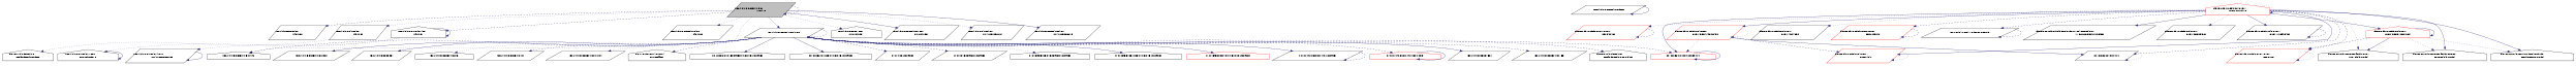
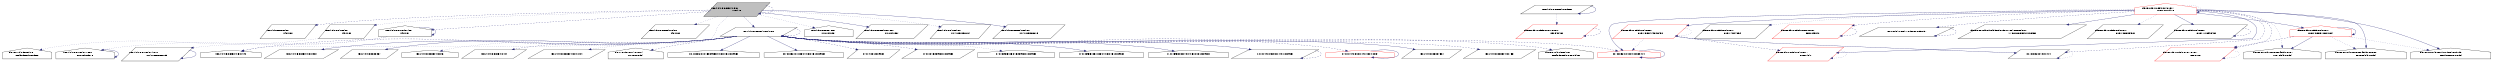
  digraph {
    rankdir=TB
    node [color=black fillcolor=white fontname=Helvetica fontsize=10 shape=parallelogram style=filled]
    edge [color=midnightblue fontname=Helvetica fontsize=10 labelfontname=Helvetica labelfontsize=10 style=solid]
    n1 [fillcolor=grey75 fontcolor=black height=0.2 label="neo4j.time.DateTime.to\l_native" width=0.4]
    n2 [height=0.2 label="neo4j.time.Time.hour\l_minute_second" width=0.4]
    n3 [height=0.2 label="neo4j.time.DateTime.hour\l_minute_second" width=0.4]
    n4 [height=0.2 label="neo4j.time.Date.iso\l_format" width=0.4]
    n5 [height=0.2 label="neo4j.time.Time.iso\l_format" width=0.4]
    n6 [height=0.2 label="neo4j.time.Duration.iso\l_format" shape=house width=0.4]
    n7 [height=0.2 label="neo4j.time.DateTime.iso\l_format" width=0.4]
    n8 [height=0.2 label="neo4j.time.DateTime.timetz" width=0.4]
    n9 [height=0.2 label="neo4j.time.DateTime.tzinfo" shape=house width=0.4]
    n10 [height=0.2 label="neo4j.time.Date.year\l_month_day" shape=house width=0.4]
    n11 [height=0.2 label="neo4j.time.DateTime.year\l_month_day" width=0.4]
    n12 [height=0.2 label="django.utils.datetime\l_safe.datetime.date" shape=house width=0.4]
    n13 [height=0.2 label="neo4j.time.DateTime.date" width=0.4]
    n14 [height=0.2 label="neo4j.time.Duration.hours\l_minutes_seconds" width=0.4]
    n15 [height=0.2 label="neo4j.time.Duration.years\l_months_days" shape=house width=0.4]
    n16 [height=0.2 label="django.utils.datetime\l_safe.datetime.combine" shape=house width=0.4]
    n17 [height=0.2 label="neo4j.time.DateTime.order" width=0.4]
    n18 [height=0.2 label="neo4j.time.Date.day" width=0.4]
    n19 [height=0.2 label="neo4j.time.DateTime.day" shape=house width=0.4]
    n20 [height=0.2 label="neo4j.time.Date.month" width=0.4]
    n21 [height=0.2 label="neo4j.time.DateTime.month" width=0.4]
-   n22 [height=0.2 label="pip._vendor.toml.tz.Toml\lTz.utcoffset" shape=house width=0.4]
+   n22 [height=0.2 label="pip._vendor.toml.tz.Toml\lTz.neomodel" shape=house width=0.4]
    n23 [height=0.2 label="psycopg2.tz.FixedOffsetTimezone.utcoffset" shape=house width=0.4]
    n24 [height=0.2 label="psycopg2.tz.LocalTimezone.utcoffset" shape=house width=0.4]
    n25 [height=0.2 label="pytz.UTC.utcoffset" width=0.4]
    n26 [height=0.2 label="pytz._FixedOffset.utcoffset" width=0.4]
    n27 [height=0.2 label="pytz.reference.FixedOffset.utcoffset" shape=house width=0.4]
    n28 [height=0.2 label="pytz.reference.LocalTimezone.utcoffset" shape=house width=0.4]
-   n29 [color=red height=0.2 label="pytz.reference.USTimeZone.utcoffset" shape=house width=0.4]
+   n29 [height=0.2 label="pytz.reference.USTimeZone.utcoffset" shape=house width=0.4]
    n30 [height=0.2 label="pytz.tzinfo.StaticTzInfo.utcoffset" width=0.4]
    n31 [color=red height=0.2 label="pytz.tzinfo.DstTzInfo.neomodel" shape=house width=0.4]
    n32 [height=0.2 label="neo4j.time.Date.year" width=0.4]
    n33 [height=0.2 label="neo4j.time.DateTime.year" width=0.4]
    n34 [color=red height=0.2 label="psycopg2.sql.Composed.join" shape=house width=0.4]
    n35 [color=red height=0.2 label="django.db.models.sql.query.\lQuery.combine" shape=house width=0.4]
    n36 [color=red height=0.2 label="django.db.models.query.Query\lSet.distinct" width=0.4]
    n37 [color=red height=0.2 label="django.db.models.query.Query\lSet.extra" width=0.4]
    n38 [color=red height=0.2 label="django.db.models.sql.query.\lQuery.get_initial_alias" width=0.4]
    n39 [color=red height=0.2 label="django.db.models.sql.query.\lQuery.join" width=0.4]
    n40 [height=0.2 label="psycopg2.sql.SQL.join" width=0.4]
    n41 [height=0.2 label="django.db.models.sql.query.\lQuery.is_sliced" width=0.4]
    n42 [height=0.2 label="django.contrib.postgres.fields.array.\lArrayField.model" shape=house width=0.4]
    n43 [height=0.2 label="django.contrib.postgres.fields.ranges.\lRangeField.model" shape=house width=0.4]
    n44 [height=0.2 label="django.contrib.sessions.backends.db.\lSessionStore.model" shape=house width=0.4]
    n45 [color=red height=0.2 label="django.db.models.query.Query\lSet.order_by" width=0.4]
    n46 [height=0.2 label="neomodel.match.NodeSet.order_by" width=0.4]
    n47 [height=0.2 label="django.contrib.gis.db.backends.mysql.operations.\lMySQLOperations.select" width=0.4]
    n48 [color=red height=0.2 label="django.db.models.sql.query.\lQuery.set_extra_mask" shape=house width=0.4]
    n49 [height=0.2 label="django.db.models.sql.query.\lQuery.set_select" width=0.4]
-   n50 [height=0.2 label="django.db.models.utils.query.\lQuery.unref_alias" width=0.4]
+   n50 [height=0.2 label="django.db.models.sql.query.\lQuery.unref_alias" width=0.4]
    n1 -> n1 [style=dashed]
    n1 -> n2 [style=dotted]
    n1 -> n3
    n1 -> n4 [style=dashed]
    n1 -> n5 [style=dotted]
    n1 -> n6 [style=dashed]
    n1 -> n7 [style=dotted]
    n1 -> n8 [style=dashed]
    n1 -> n9 [style=dotted]
    n1 -> n10 [style=dotted]
    n1 -> n11
    n5 -> n12 [style=dotted]
    n6 -> n6
    n6 -> n14 [style=dotted]
    n6 -> n15 [style=dotted]
    n8 -> n8 [style=dashed]
    n8 -> n9 [style=dashed]
    n8 -> n16 [style=dashed]
    n8 -> n17
    n8 -> n18
    n8 -> n19 [style=dotted]
    n8 -> n20 [style=dashed]
    n8 -> n21 [style=dotted]
    n8 -> n22 [style=dashed]
    n8 -> n23
    n8 -> n24
    n8 -> n25 [style=dashed]
    n8 -> n26 [style=dashed]
    n8 -> n27 [style=dotted]
    n8 -> n28
    n8 -> n29
    n8 -> n30
    n8 -> n31 [style=dashed]
    n8 -> n32
    n8 -> n33 [style=dashed]
    n8 -> n34 [style=dashed]
    n13 -> n13
    n14 -> n14
    n15 -> n15
    n30 -> n30 [style=dashed]
    n31 -> n31
    n34 -> n34
    n35 -> n34
    n35 -> n35 [style=dotted]
-   n35 -> n36 [style=dotted]
+   n13 -> n36 [style=dotted]
    n35 -> n37 [style=dashed]
    n35 -> n38
    n35 -> n39
    n35 -> n40 [style=dashed]
    n35 -> n41 [style=dotted]
    n35 -> n42 [style=dotted]
    n35 -> n43
    n35 -> n44
    n35 -> n45 [style=dashed]
    n35 -> n46 [style=dashed]
    n35 -> n47
    n35 -> n48
    n35 -> n49 [style=dotted]
    n35 -> n50
    n36 -> n36 [style=dashed]
    n37 -> n37 [style=dotted]
    n38 -> n34 [style=dotted]
    n38 -> n38 [style=dotted]
    n38 -> n39 [style=dashed]
    n38 -> n40
    n39 -> n39 [style=dotted]
    n40 -> n40 [style=dotted]
    n45 -> n45 [style=dashed]
    n46 -> n46 [style=dashed]
    n48 -> n37 [style=dashed]
    n48 -> n42
    n48 -> n43 [style=dotted]
    n48 -> n44 [style=dotted]
    n48 -> n48
    n50 -> n50 [style=dashed]
  }
